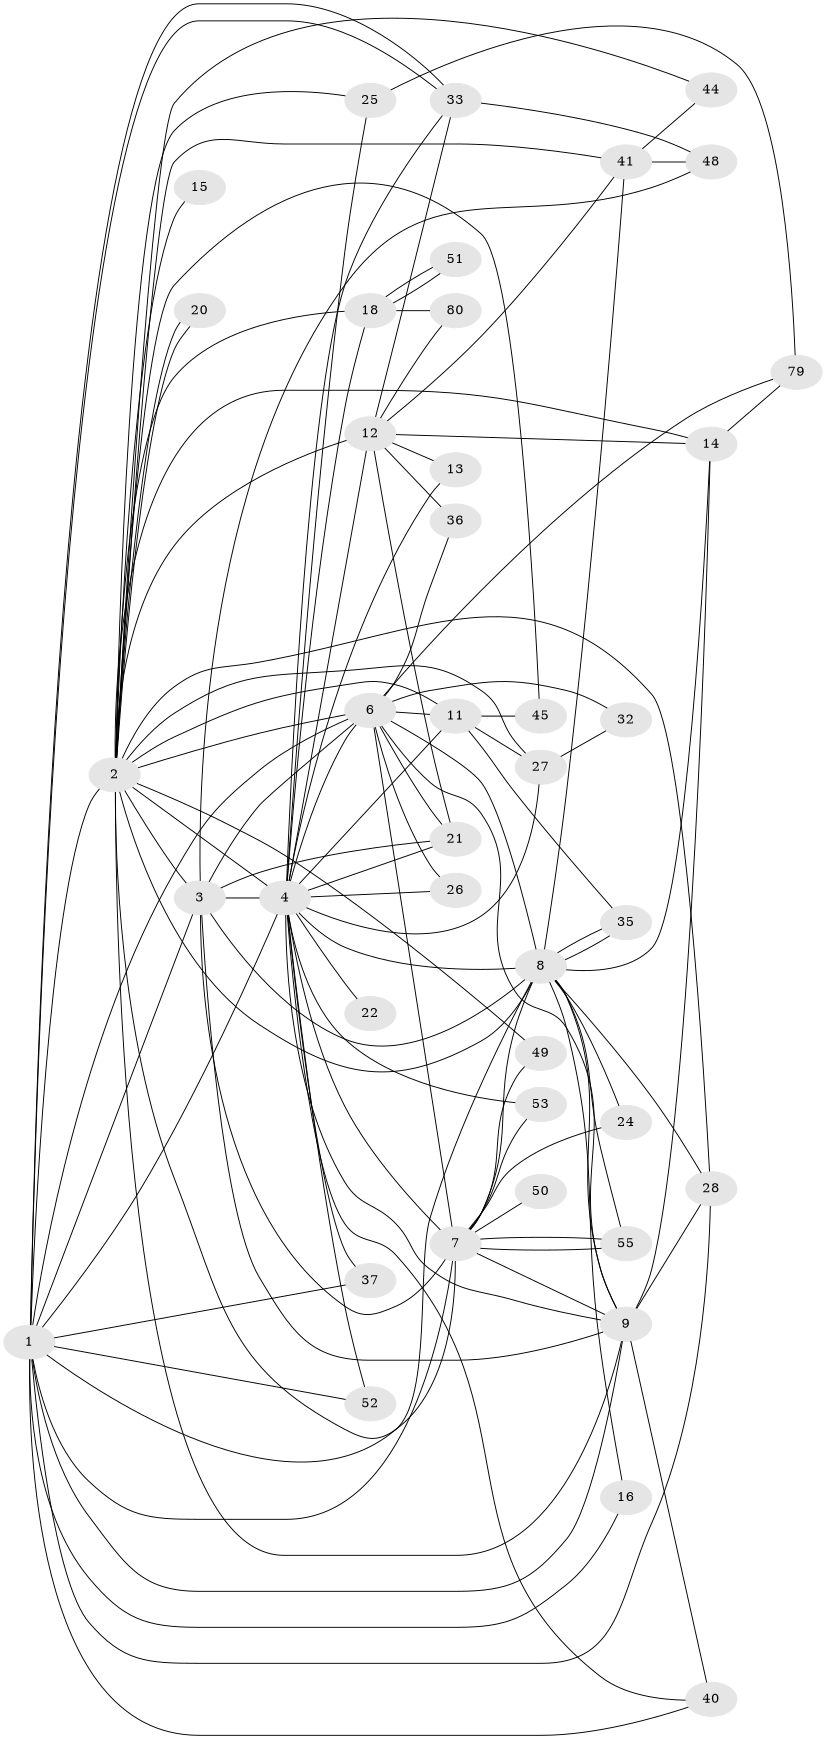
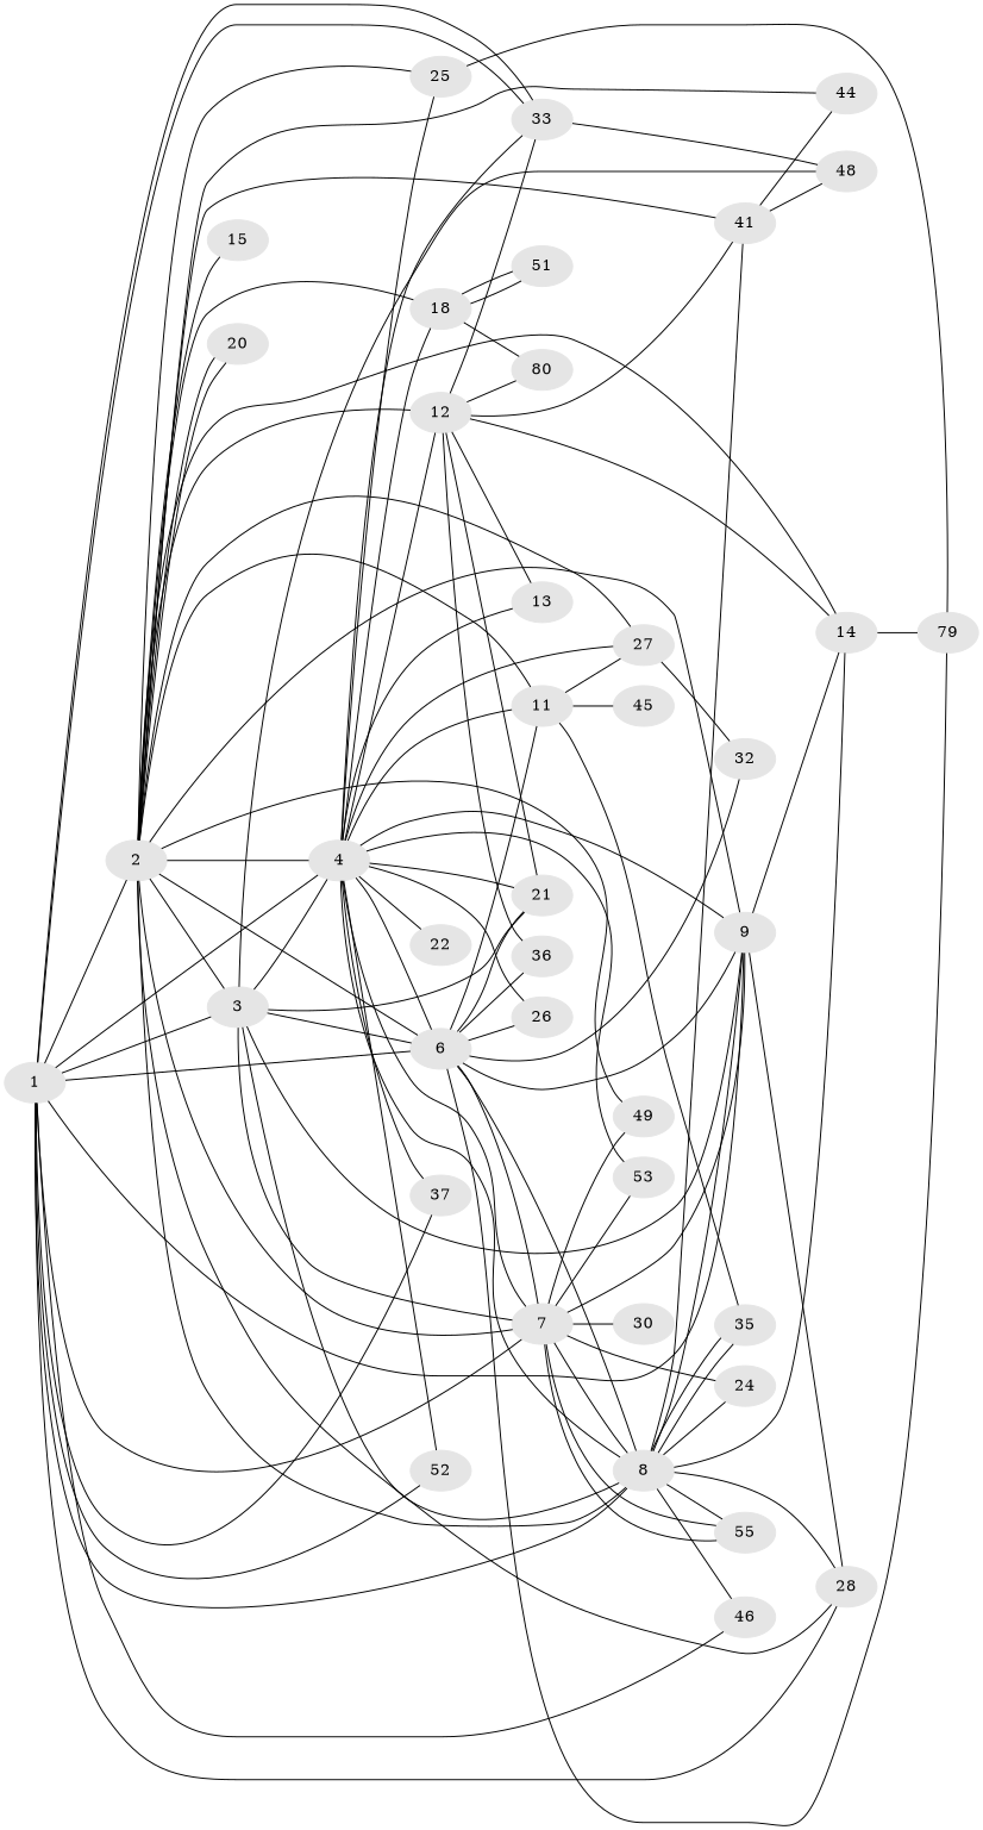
  graph {
    rankdir=LR
    node [color=gray90 style=filled]
    1 [super="+23"]
    2 [super="+59+10+70+56+64+17+50+43"]
    3 [super="+42"]
    4 [super="+19+5+38"]
    6
    7
    8
    9 [super="+34"]
    28 [super="+67+47"]
    33 [super="+81+62"]
    37
-   40
-   46 [label=16]
+   46
    52
    11 [super="+66+71"]
    12
    14 [super="+61"]
    15
    18
    20
    25
    27 [super="+82"]
    41 [super="+60"]
    44
    45
    49
    48
    21
    13
    22
    26
    53
    n33 [label=79]
    32
    36
-   30 [label=50]
+   30
    24
    55 [super="+63+68"]
    35 [super="+65"]
    80
    51
    1 -- 2 [weight=2]
    1 -- 3
    1 -- 4 [weight=3]
    1 -- 6
    1 -- 7
    1 -- 8
    1 -- 9 [weight=2]
    1 -- 28
    1 -- 33
    1 -- 33
    1 -- 37
-   1 -- 40
    1 -- 46
    1 -- 52
    2 -- 3 [weight=3]
    2 -- 4 [weight=6]
    2 -- 6 [weight=3]
    2 -- 7 [weight=3]
    2 -- 8 [weight=2]
    2 -- 9 [weight=3]
    2 -- 28
    2 -- 11
    2 -- 12 [weight=2]
    2 -- 14
    2 -- 15 [weight=2]
    2 -- 18
    2 -- 20
    2 -- 20
    2 -- 25
    2 -- 27 [weight=2]
    2 -- 41
    2 -- 44
-   2 -- 45
    2 -- 49
    3 -- 4 [weight=4]
    3 -- 6 [weight=2]
    3 -- 7
    3 -- 8
    3 -- 9
    3 -- 48
    3 -- 21
    4 -- 6 [weight=3]
    4 -- 7 [weight=2]
    4 -- 8 [weight=3]
    4 -- 9 [weight=3]
    4 -- 33
    4 -- 37
-   4 -- 40
    4 -- 52
    4 -- 11
    4 -- 12
    4 -- 18
    4 -- 25
    4 -- 27
    4 -- 21
    4 -- 13
    4 -- 22
    4 -- 26
    4 -- 53
    6 -- 7
    6 -- 8
    6 -- 9
    6 -- 11
    6 -- 21
    6 -- 26
    6 -- n33
    6 -- 32
    6 -- 36
    7 -- 8
    7 -- 9
    7 -- 49
    7 -- 53
    7 -- 30
    7 -- 24
    7 -- 55 [weight=2]
    7 -- 55
    8 -- 9
    8 -- 28
    8 -- 46
    8 -- 14
    8 -- 41
    8 -- 24
    8 -- 55
    8 -- 35
    8 -- 35
    9 -- 28
-   9 -- 40
    9 -- 14
    33 -- 48
    11 -- 27
    11 -- 45
    11 -- 35
    12 -- 33
    12 -- 14
    12 -- 41
    12 -- 21
    12 -- 13
    12 -- 36
    12 -- 80
    14 -- n33
    18 -- 80
    18 -- 51
    18 -- 51
    25 -- n33
    27 -- 32
    41 -- 44
    41 -- 48
  }
